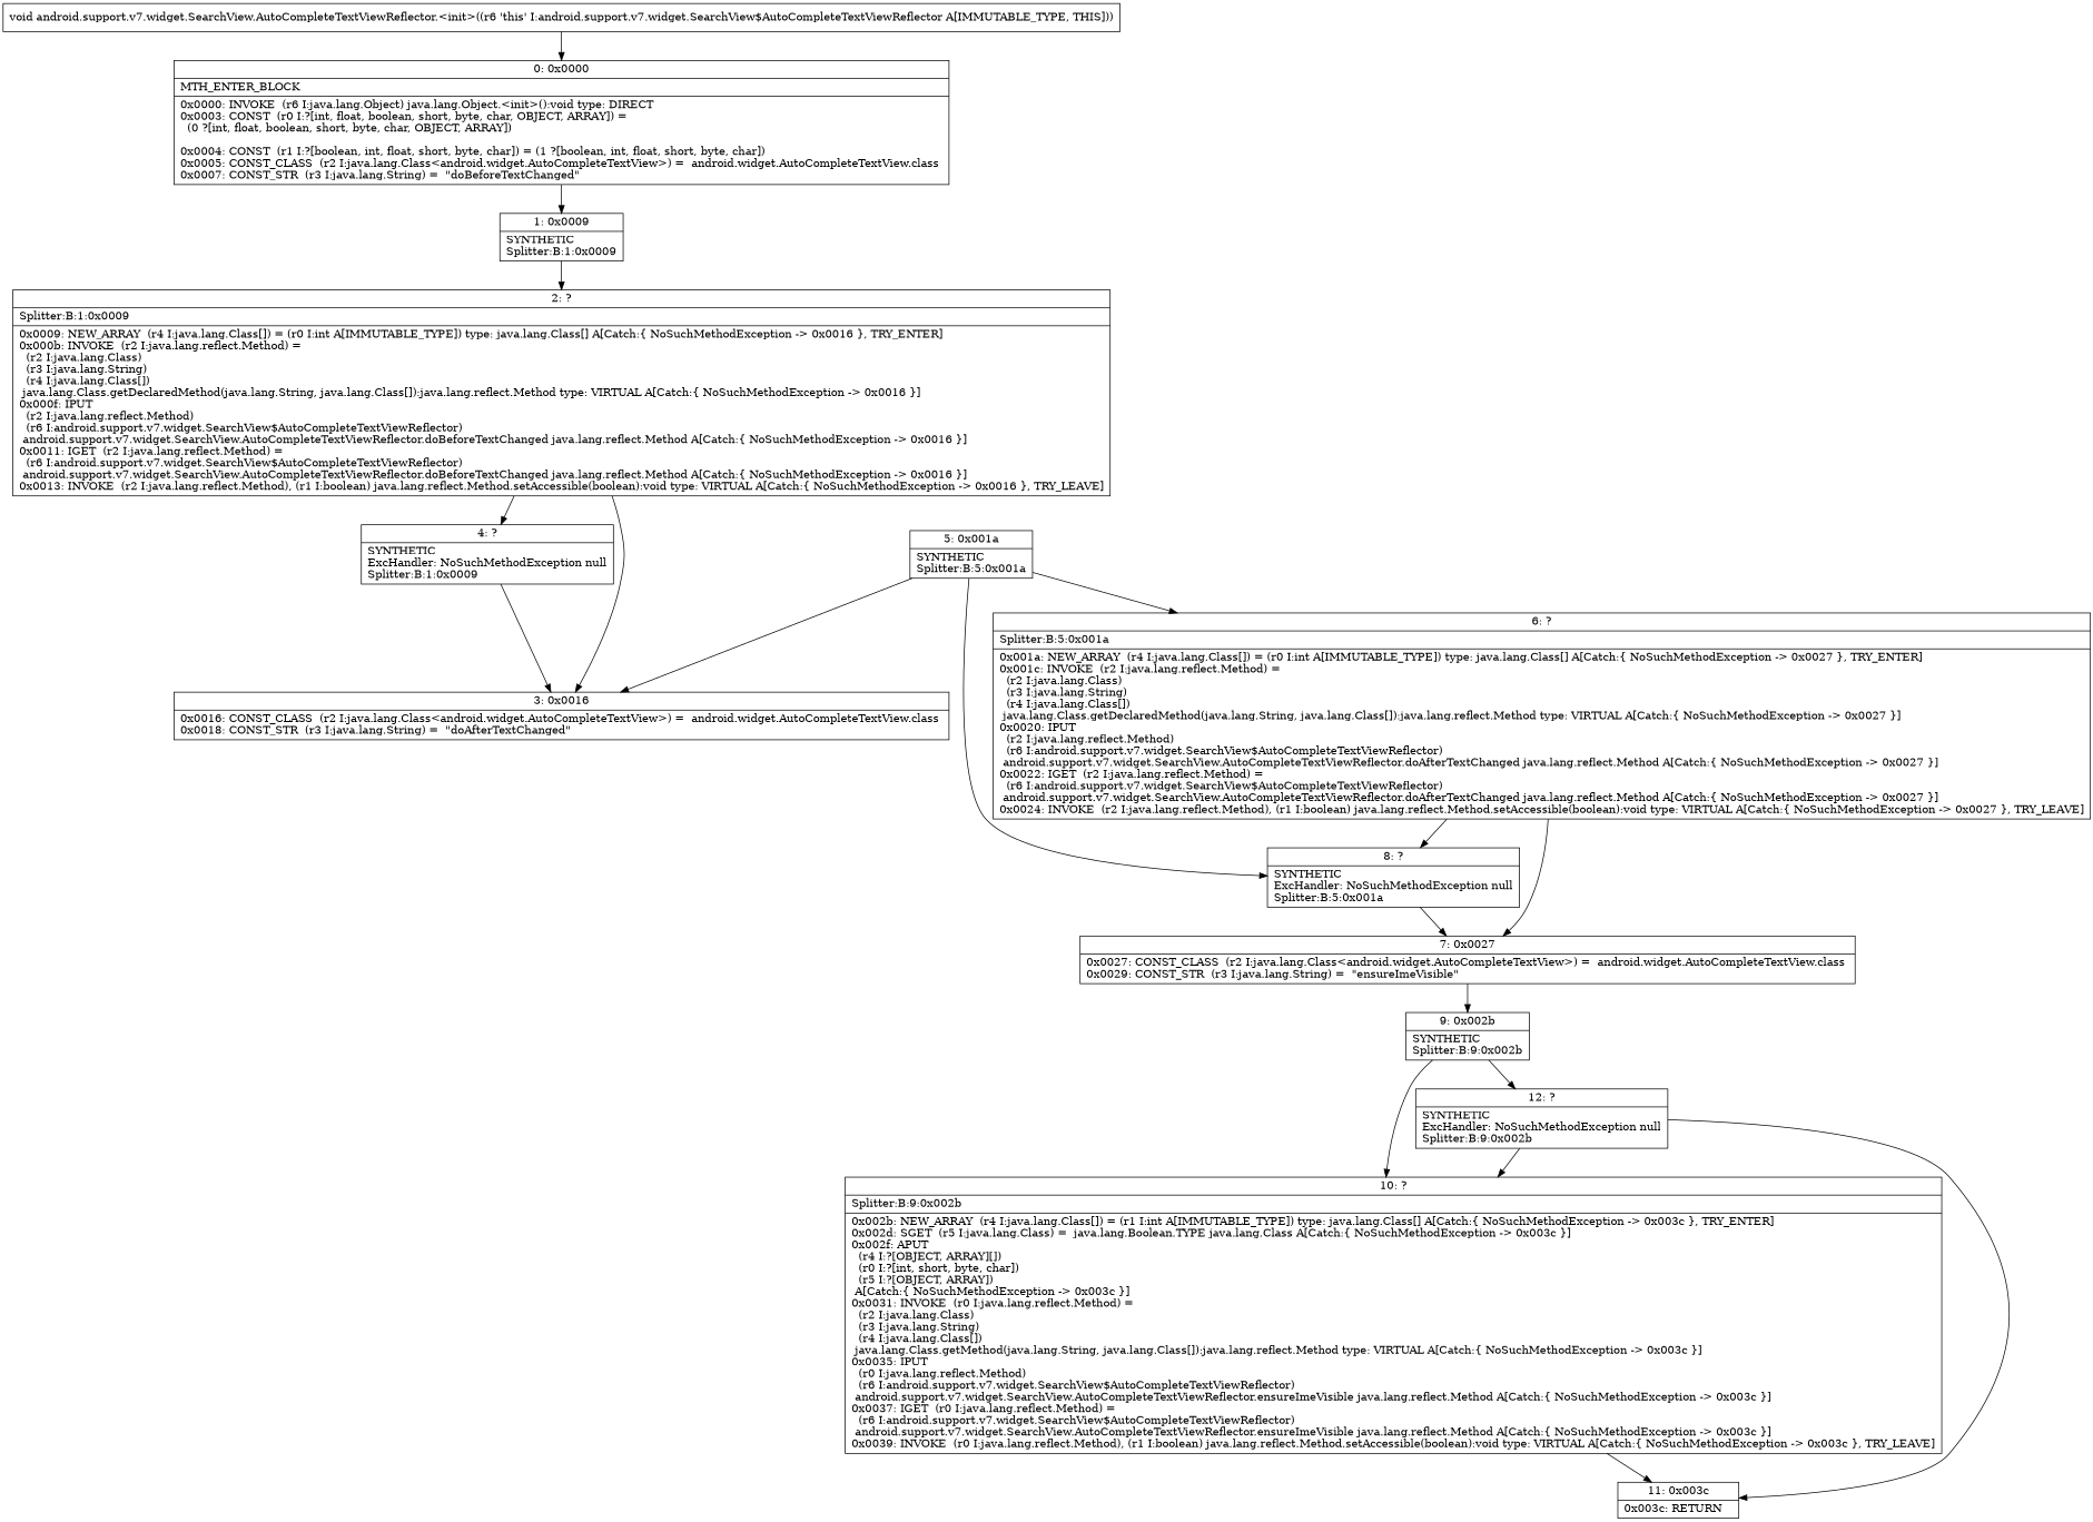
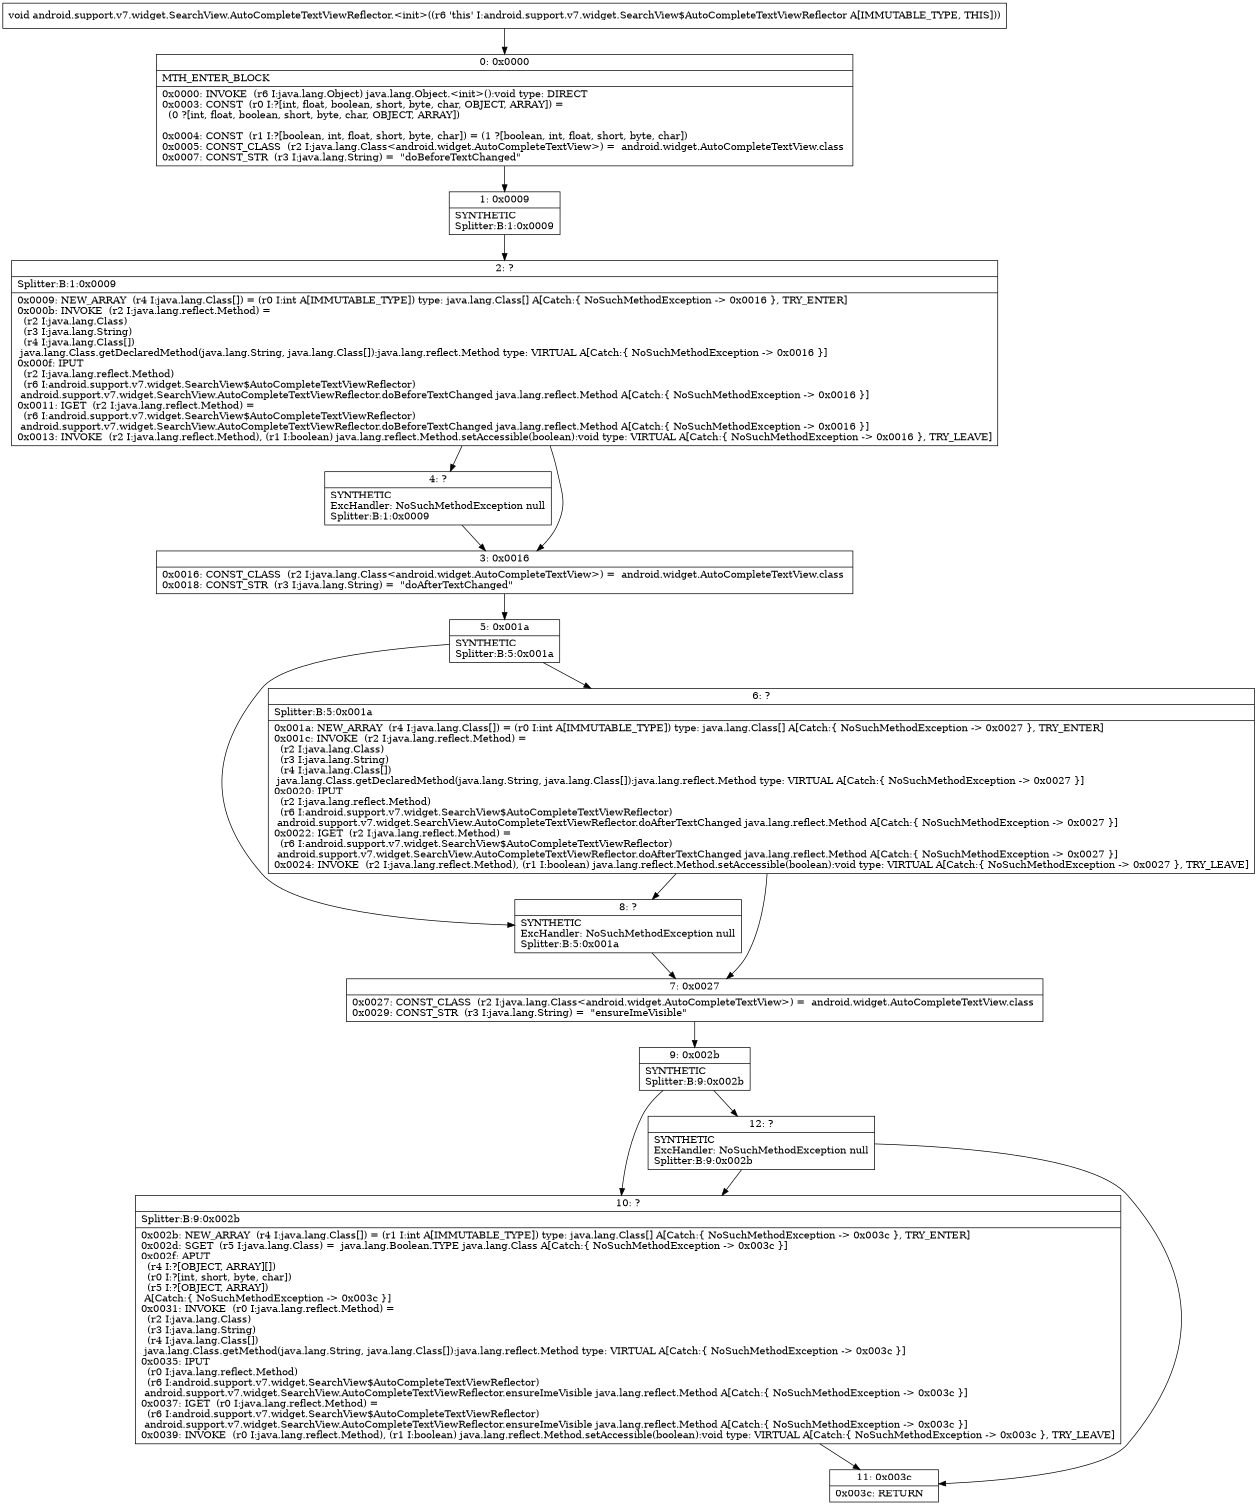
  digraph {
    node [shape=record]
    n1 [label="{0\:\ 0x0000|MTH_ENTER_BLOCK\l|0x0000: INVOKE  (r6 I:java.lang.Object) java.lang.Object.\<init\>():void type: DIRECT \l0x0003: CONST  (r0 I:?[int, float, boolean, short, byte, char, OBJECT, ARRAY]) = \l  (0 ?[int, float, boolean, short, byte, char, OBJECT, ARRAY])\l \l0x0004: CONST  (r1 I:?[boolean, int, float, short, byte, char]) = (1 ?[boolean, int, float, short, byte, char]) \l0x0005: CONST_CLASS  (r2 I:java.lang.Class\<android.widget.AutoCompleteTextView\>) =  android.widget.AutoCompleteTextView.class \l0x0007: CONST_STR  (r3 I:java.lang.String) =  \"doBeforeTextChanged\" \l}"]
    n2 [label="{1\:\ 0x0009|SYNTHETIC\lSplitter:B:1:0x0009\l}"]
    n3 [label="{2\:\ ?|Splitter:B:1:0x0009\l|0x0009: NEW_ARRAY  (r4 I:java.lang.Class[]) = (r0 I:int A[IMMUTABLE_TYPE]) type: java.lang.Class[] A[Catch:\{ NoSuchMethodException \-\> 0x0016 \}, TRY_ENTER]\l0x000b: INVOKE  (r2 I:java.lang.reflect.Method) = \l  (r2 I:java.lang.Class)\l  (r3 I:java.lang.String)\l  (r4 I:java.lang.Class[])\l java.lang.Class.getDeclaredMethod(java.lang.String, java.lang.Class[]):java.lang.reflect.Method type: VIRTUAL A[Catch:\{ NoSuchMethodException \-\> 0x0016 \}]\l0x000f: IPUT  \l  (r2 I:java.lang.reflect.Method)\l  (r6 I:android.support.v7.widget.SearchView$AutoCompleteTextViewReflector)\l android.support.v7.widget.SearchView.AutoCompleteTextViewReflector.doBeforeTextChanged java.lang.reflect.Method A[Catch:\{ NoSuchMethodException \-\> 0x0016 \}]\l0x0011: IGET  (r2 I:java.lang.reflect.Method) = \l  (r6 I:android.support.v7.widget.SearchView$AutoCompleteTextViewReflector)\l android.support.v7.widget.SearchView.AutoCompleteTextViewReflector.doBeforeTextChanged java.lang.reflect.Method A[Catch:\{ NoSuchMethodException \-\> 0x0016 \}]\l0x0013: INVOKE  (r2 I:java.lang.reflect.Method), (r1 I:boolean) java.lang.reflect.Method.setAccessible(boolean):void type: VIRTUAL A[Catch:\{ NoSuchMethodException \-\> 0x0016 \}, TRY_LEAVE]\l}"]
    n4 [label="{4\:\ ?|SYNTHETIC\lExcHandler: NoSuchMethodException null\lSplitter:B:1:0x0009\l}"]
    n5 [label="{3\:\ 0x0016|0x0016: CONST_CLASS  (r2 I:java.lang.Class\<android.widget.AutoCompleteTextView\>) =  android.widget.AutoCompleteTextView.class \l0x0018: CONST_STR  (r3 I:java.lang.String) =  \"doAfterTextChanged\" \l}"]
    n6 [label="{5\:\ 0x001a|SYNTHETIC\lSplitter:B:5:0x001a\l}"]
    n7 [label="{6\:\ ?|Splitter:B:5:0x001a\l|0x001a: NEW_ARRAY  (r4 I:java.lang.Class[]) = (r0 I:int A[IMMUTABLE_TYPE]) type: java.lang.Class[] A[Catch:\{ NoSuchMethodException \-\> 0x0027 \}, TRY_ENTER]\l0x001c: INVOKE  (r2 I:java.lang.reflect.Method) = \l  (r2 I:java.lang.Class)\l  (r3 I:java.lang.String)\l  (r4 I:java.lang.Class[])\l java.lang.Class.getDeclaredMethod(java.lang.String, java.lang.Class[]):java.lang.reflect.Method type: VIRTUAL A[Catch:\{ NoSuchMethodException \-\> 0x0027 \}]\l0x0020: IPUT  \l  (r2 I:java.lang.reflect.Method)\l  (r6 I:android.support.v7.widget.SearchView$AutoCompleteTextViewReflector)\l android.support.v7.widget.SearchView.AutoCompleteTextViewReflector.doAfterTextChanged java.lang.reflect.Method A[Catch:\{ NoSuchMethodException \-\> 0x0027 \}]\l0x0022: IGET  (r2 I:java.lang.reflect.Method) = \l  (r6 I:android.support.v7.widget.SearchView$AutoCompleteTextViewReflector)\l android.support.v7.widget.SearchView.AutoCompleteTextViewReflector.doAfterTextChanged java.lang.reflect.Method A[Catch:\{ NoSuchMethodException \-\> 0x0027 \}]\l0x0024: INVOKE  (r2 I:java.lang.reflect.Method), (r1 I:boolean) java.lang.reflect.Method.setAccessible(boolean):void type: VIRTUAL A[Catch:\{ NoSuchMethodException \-\> 0x0027 \}, TRY_LEAVE]\l}"]
    n8 [label="{8\:\ ?|SYNTHETIC\lExcHandler: NoSuchMethodException null\lSplitter:B:5:0x001a\l}"]
    n9 [label="{7\:\ 0x0027|0x0027: CONST_CLASS  (r2 I:java.lang.Class\<android.widget.AutoCompleteTextView\>) =  android.widget.AutoCompleteTextView.class \l0x0029: CONST_STR  (r3 I:java.lang.String) =  \"ensureImeVisible\" \l}"]
    n10 [label="{9\:\ 0x002b|SYNTHETIC\lSplitter:B:9:0x002b\l}"]
    n11 [label="{10\:\ ?|Splitter:B:9:0x002b\l|0x002b: NEW_ARRAY  (r4 I:java.lang.Class[]) = (r1 I:int A[IMMUTABLE_TYPE]) type: java.lang.Class[] A[Catch:\{ NoSuchMethodException \-\> 0x003c \}, TRY_ENTER]\l0x002d: SGET  (r5 I:java.lang.Class) =  java.lang.Boolean.TYPE java.lang.Class A[Catch:\{ NoSuchMethodException \-\> 0x003c \}]\l0x002f: APUT  \l  (r4 I:?[OBJECT, ARRAY][])\l  (r0 I:?[int, short, byte, char])\l  (r5 I:?[OBJECT, ARRAY])\l A[Catch:\{ NoSuchMethodException \-\> 0x003c \}]\l0x0031: INVOKE  (r0 I:java.lang.reflect.Method) = \l  (r2 I:java.lang.Class)\l  (r3 I:java.lang.String)\l  (r4 I:java.lang.Class[])\l java.lang.Class.getMethod(java.lang.String, java.lang.Class[]):java.lang.reflect.Method type: VIRTUAL A[Catch:\{ NoSuchMethodException \-\> 0x003c \}]\l0x0035: IPUT  \l  (r0 I:java.lang.reflect.Method)\l  (r6 I:android.support.v7.widget.SearchView$AutoCompleteTextViewReflector)\l android.support.v7.widget.SearchView.AutoCompleteTextViewReflector.ensureImeVisible java.lang.reflect.Method A[Catch:\{ NoSuchMethodException \-\> 0x003c \}]\l0x0037: IGET  (r0 I:java.lang.reflect.Method) = \l  (r6 I:android.support.v7.widget.SearchView$AutoCompleteTextViewReflector)\l android.support.v7.widget.SearchView.AutoCompleteTextViewReflector.ensureImeVisible java.lang.reflect.Method A[Catch:\{ NoSuchMethodException \-\> 0x003c \}]\l0x0039: INVOKE  (r0 I:java.lang.reflect.Method), (r1 I:boolean) java.lang.reflect.Method.setAccessible(boolean):void type: VIRTUAL A[Catch:\{ NoSuchMethodException \-\> 0x003c \}, TRY_LEAVE]\l}"]
    n12 [label="{12\:\ ?|SYNTHETIC\lExcHandler: NoSuchMethodException null\lSplitter:B:9:0x002b\l}"]
    n13 [label="{11\:\ 0x003c|0x003c: RETURN   \l}"]
    n14 [label="{void android.support.v7.widget.SearchView.AutoCompleteTextViewReflector.\<init\>((r6 'this' I:android.support.v7.widget.SearchView$AutoCompleteTextViewReflector A[IMMUTABLE_TYPE, THIS])) }"]
    n1 -> n2
    n2 -> n3
    n3 -> n4
    n3 -> n5
    n4 -> n5
-   n6 -> n5
+   n5 -> n6
    n6 -> n7
    n6 -> n8
    n7 -> n8
    n7 -> n9
    n8 -> n9
    n9 -> n10
    n10 -> n11
    n10 -> n12
    n11 -> n13
    n12 -> n11
    n12 -> n13
    n14 -> n1
  }
